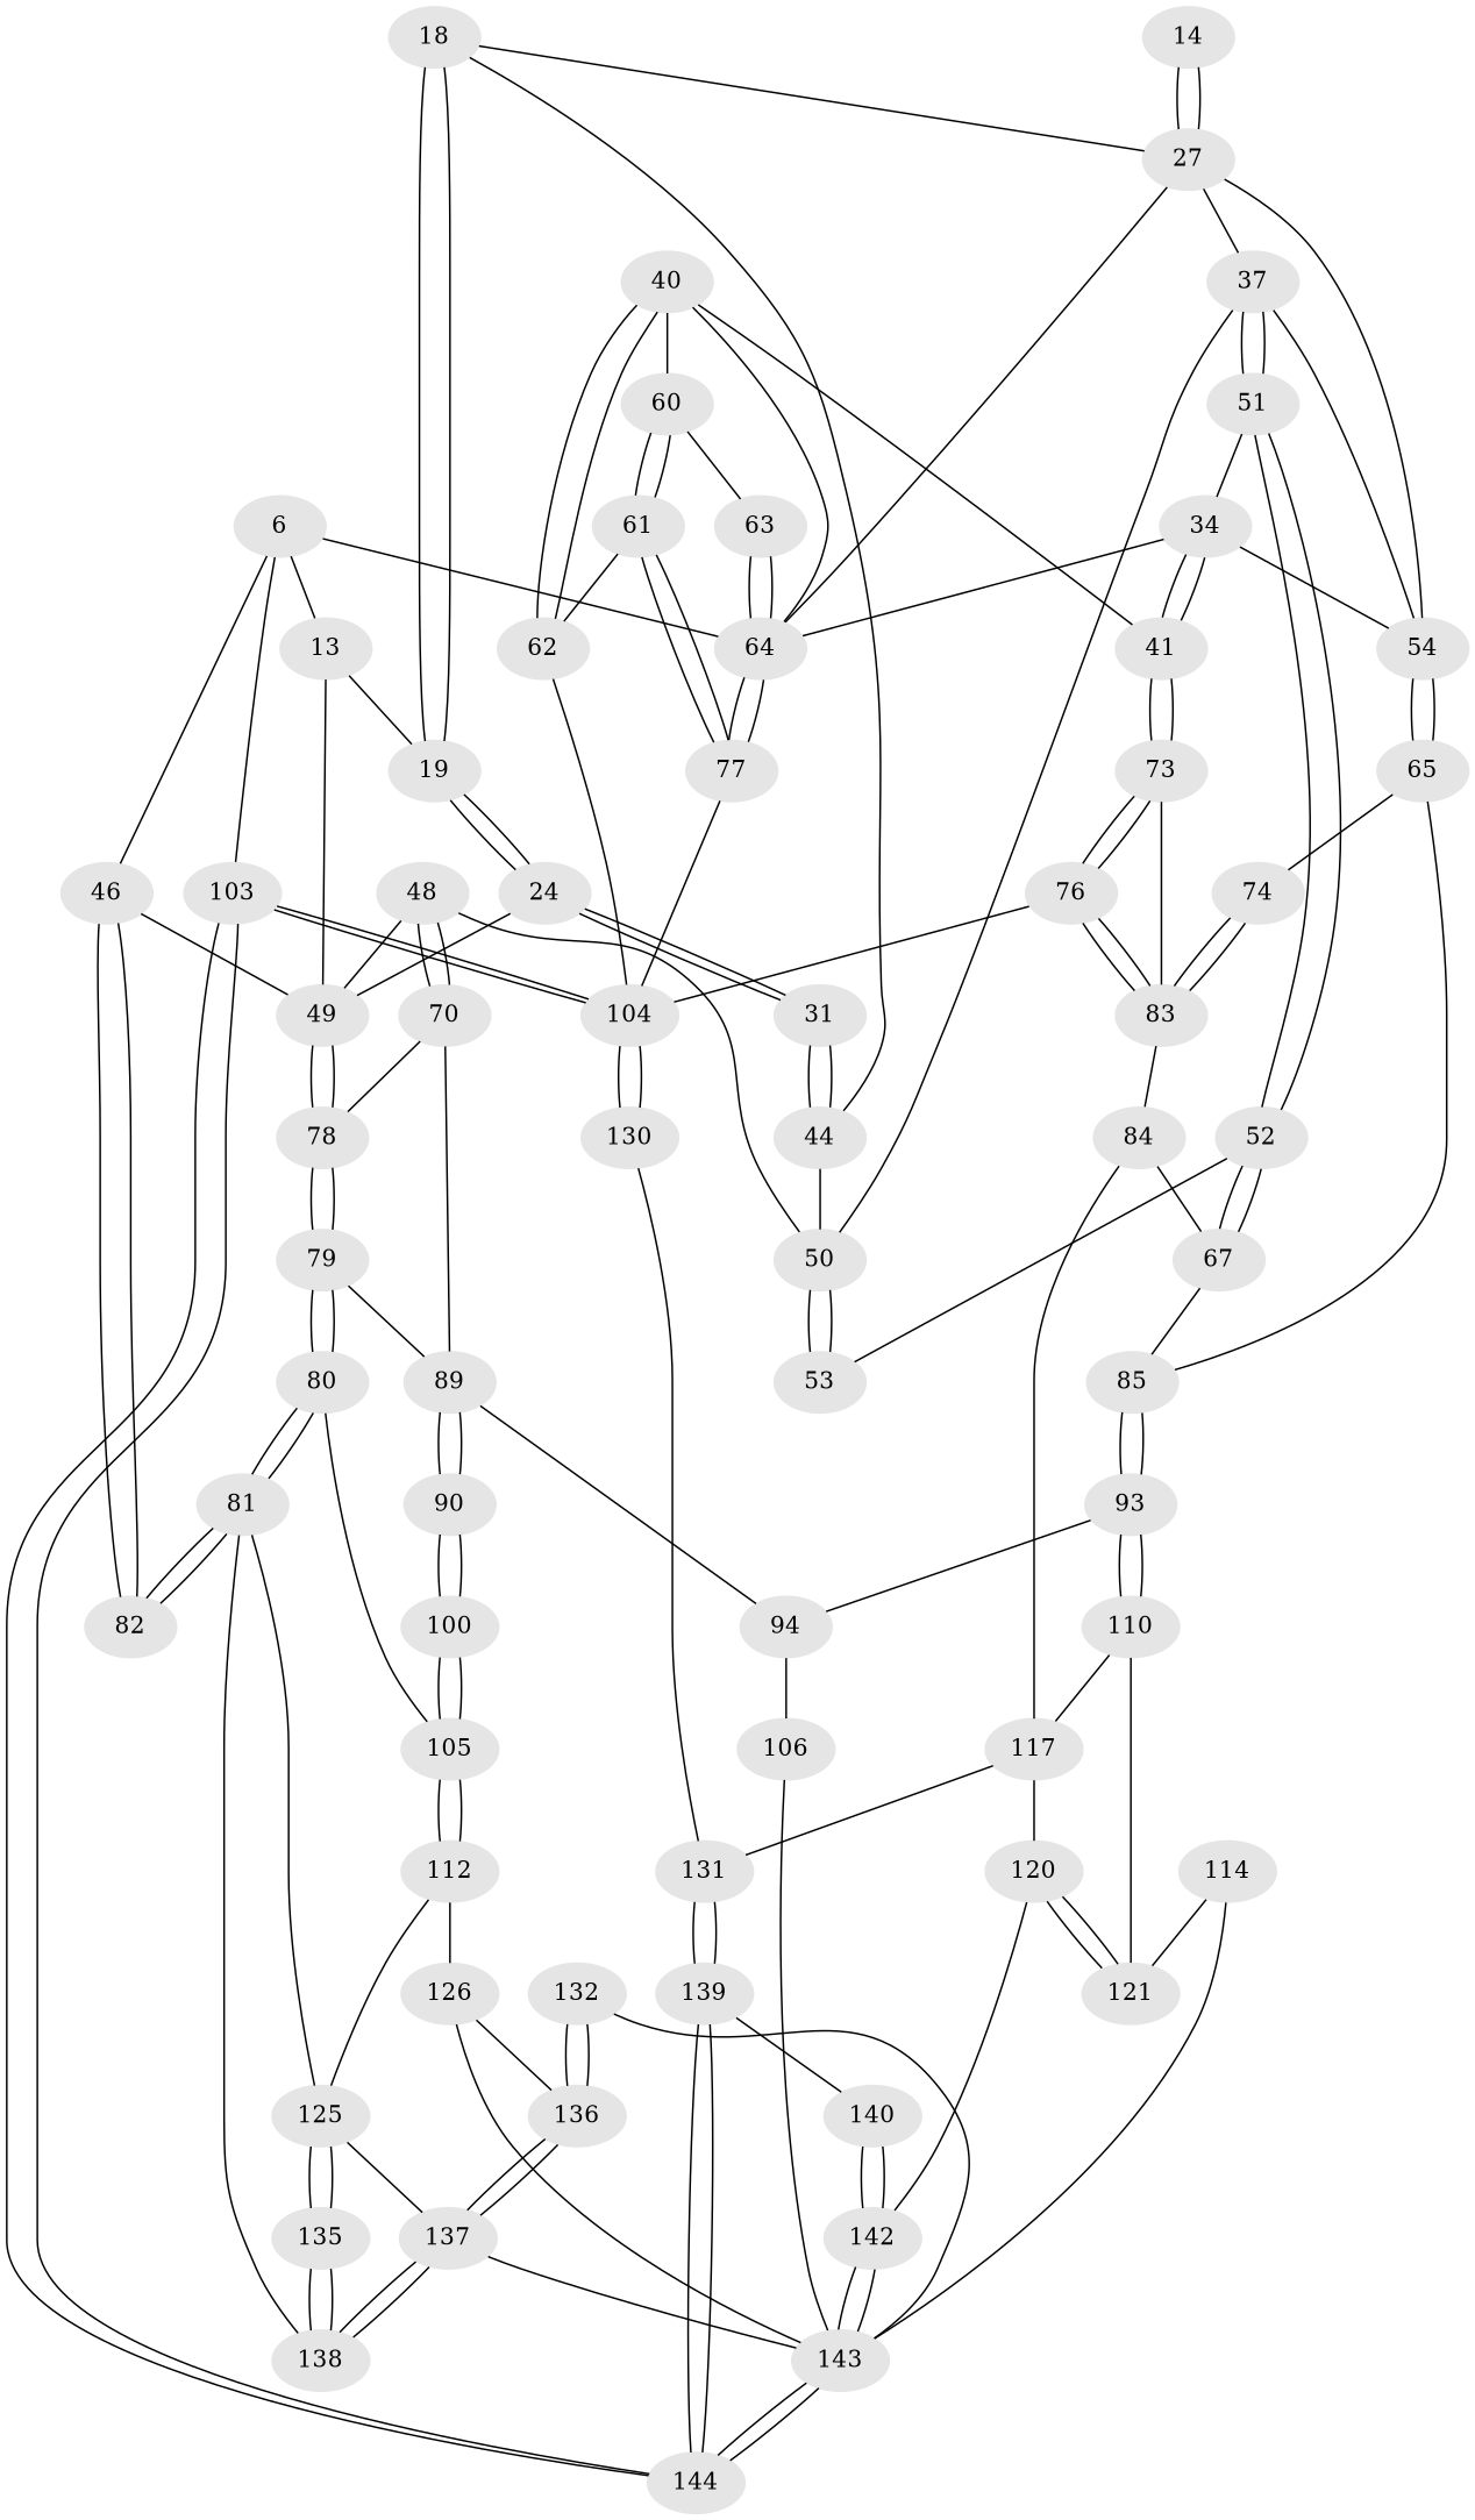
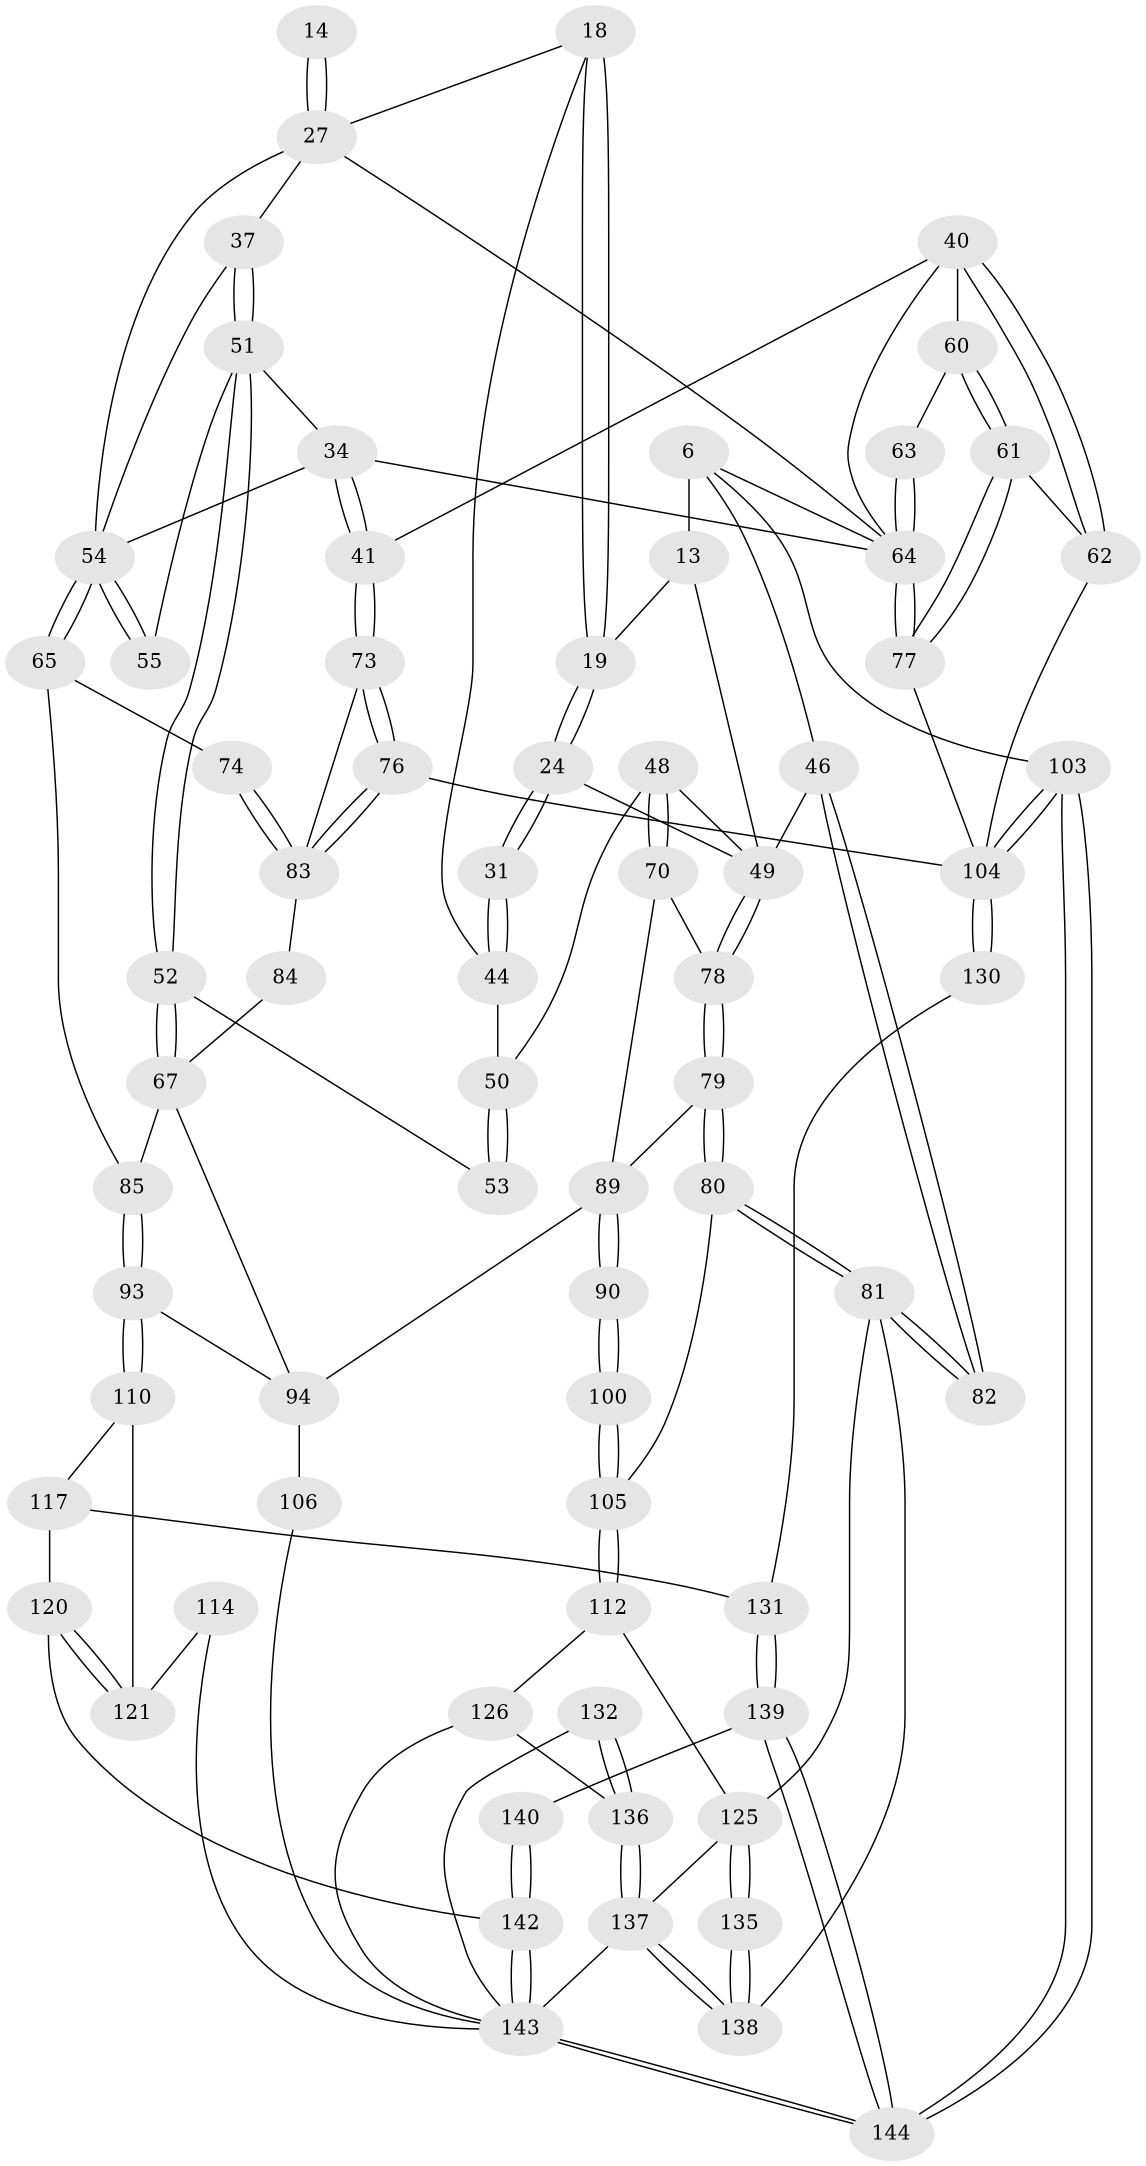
  graph {
    node [color=gray90 style=filled]
    6 [super="+5"]
    13 [super="+8"]
    46 [super="+16"]
    64 [super="+43"]
    103 [super="+102"]
    19 [super="+12+11"]
    49 [super="+45+25"]
    82
    77
    104 [super="+87+88"]
    144
    24
    78
    27 [super="+26+3+2+15"]
    14
    37 [super="+20"]
    54 [super="+35+33+36"]
    18 [super="+10"]
    44 [super="+22+23"]
    50 [super="+21+47"]
    31
    34 [super="+30"]
    41
    51
+   55
    65
    73
    53
    52
    40 [super="+39"]
    60 [super="+59"]
    62
    61
    63 [super="+58"]
    76
    83
    48
    70
    89 [super="+86"]
    79
    67
    85 [super="+66"]
    94 [super="+92"]
    90
    74
    130 [super="+95"]
    93
    106 [super="+101+98"]
    84
    80
    81
    105
    125 [super="+118+119"]
    138
    112
    135
    137
    117 [super="+109+97"]
    120
    131 [super="+116+96"]
    110
    100
    121 [super="+113"]
    143 [super="+141"]
    126 [super="+122+111"]
    136 [super="+124+123"]
    114
    142 [super="+134+133"]
    139
    140
    132
    6 -- 13
    6 -- 46
    6 -- 64 [weight=2]
    6 -- 103 [weight=2]
    13 -- 19 [weight=2]
    13 -- 49
    46 -- 49 [weight=2]
    46 -- 82
    46 -- 82
    64 -- 77
    64 -- 77
    103 -- 104
    103 -- 104
    103 -- 144
    103 -- 144
    19 -- 24
    19 -- 24
    49 -- 78
    49 -- 78
    77 -- 104
    104 -- 130 [weight=2]
    104 -- 130
    24 -- 49
    24 -- 31
    24 -- 31
    78 -- 79
    78 -- 79
    27 -- 64
    27 -- 37
    27 -- 54
    14 -- 27 [weight=3]
    14 -- 27
    37 -- 54
-   37 -- 50
    37 -- 51
    37 -- 51
+   54 -- 55 [weight=2]
+   54 -- 55
    54 -- 65
    54 -- 65
    18 -- 19 [weight=2]
    18 -- 19
    18 -- 27
    18 -- 44
    44 -- 50 [weight=2]
    50 -- 53
    50 -- 53
    31 -- 44 [weight=2]
    31 -- 44
    34 -- 64
    34 -- 54 [weight=2]
    34 -- 41
    34 -- 41
    41 -- 73
    41 -- 73
    51 -- 34
+   51 -- 55
    51 -- 52
    51 -- 52
    65 -- 85
    65 -- 74
    73 -- 76
    73 -- 76
    73 -- 83
    52 -- 53
    52 -- 67
    52 -- 67
    40 -- 64
    40 -- 41
    40 -- 60
    40 -- 62
    40 -- 62
    60 -- 61
    60 -- 61
    60 -- 63 [weight=2]
    62 -- 104
    61 -- 77
    61 -- 77
    61 -- 62
    63 -- 64 [weight=2]
    63 -- 64
    76 -- 104
    76 -- 83
    76 -- 83
    83 -- 84
    48 -- 49
    48 -- 50
    48 -- 70
    48 -- 70
    70 -- 78
    70 -- 89
    89 -- 94 [weight=2]
    89 -- 90 [weight=2]
    89 -- 90
    79 -- 89
    79 -- 80
    79 -- 80
    67 -- 85
+   67 -- 94
    85 -- 93
    85 -- 93
    94 -- 106 [weight=2]
    90 -- 100
    90 -- 100
    74 -- 83
    74 -- 83
    130 -- 131 [weight=2]
    93 -- 94
    93 -- 110
    93 -- 110
    106 -- 143
    84 -- 67
-   84 -- 117
    80 -- 81
    80 -- 81
    80 -- 105
    81 -- 82
    81 -- 82
    81 -- 125
    81 -- 138
    105 -- 112
    105 -- 112
    125 -- 135 [weight=2]
    125 -- 135
    125 -- 137
    112 -- 125
    112 -- 126
    135 -- 138
    135 -- 138
    137 -- 138
    137 -- 138
    137 -- 143
    117 -- 120
    117 -- 131 [weight=2]
    120 -- 121
    120 -- 121
    120 -- 142
    131 -- 139
    131 -- 139
    110 -- 117
    110 -- 121
    100 -- 105
    100 -- 105
    143 -- 144
    143 -- 144
    126 -- 143
    126 -- 136
    136 -- 137
    136 -- 137
    114 -- 121 [weight=2]
    114 -- 143
    142 -- 143 [weight=2]
    142 -- 143
    139 -- 144
    139 -- 144
    139 -- 140
    140 -- 142 [weight=2]
    140 -- 142
    132 -- 143
    132 -- 136 [weight=2]
    132 -- 136
  }
